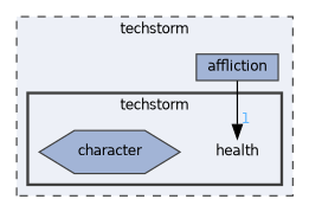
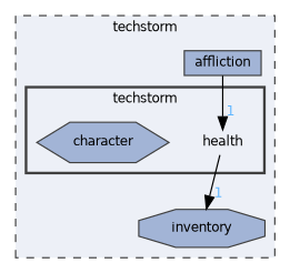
  digraph {
    compound=true
    node [fontname=Helvetica fontsize=10 color=grey25 fillcolor="#a2b4d6" style=filled]
    edge [color=black fontcolor=steelblue1 fontname=Helvetica fontsize=10 headlabel=1 labeldistance=1.5 labelfontname=Helvetica labelfontsize=10]
    n1 [height=0.2 label=health shape=plaintext width=0.4 color="" fillcolor="" style=""]
    n2 [height=0.2 label=character shape=hexagon width=0.4]
    n3 [height=0.2 label=affliction shape=box width=0.4]
+   n4 [height=0.2 label=inventory shape=octagon width=0.4]
    subgraph cluster_1 {
      bgcolor="#edf0f7"
      fontname=Helvetica
      fontsize=10
      label=techstorm
      pencolor=grey25
      style="filled,dashed"
      n3
+     n4
      subgraph cluster_2 {
        bgcolor="#edf0f7"
        fontname=Helvetica
        fontsize=10
        label=techstorm
        pencolor=grey25
        style="filled,bold"
        n1
        n2
      }
    }
+   n1 -> n4
    n3 -> n1
  }
